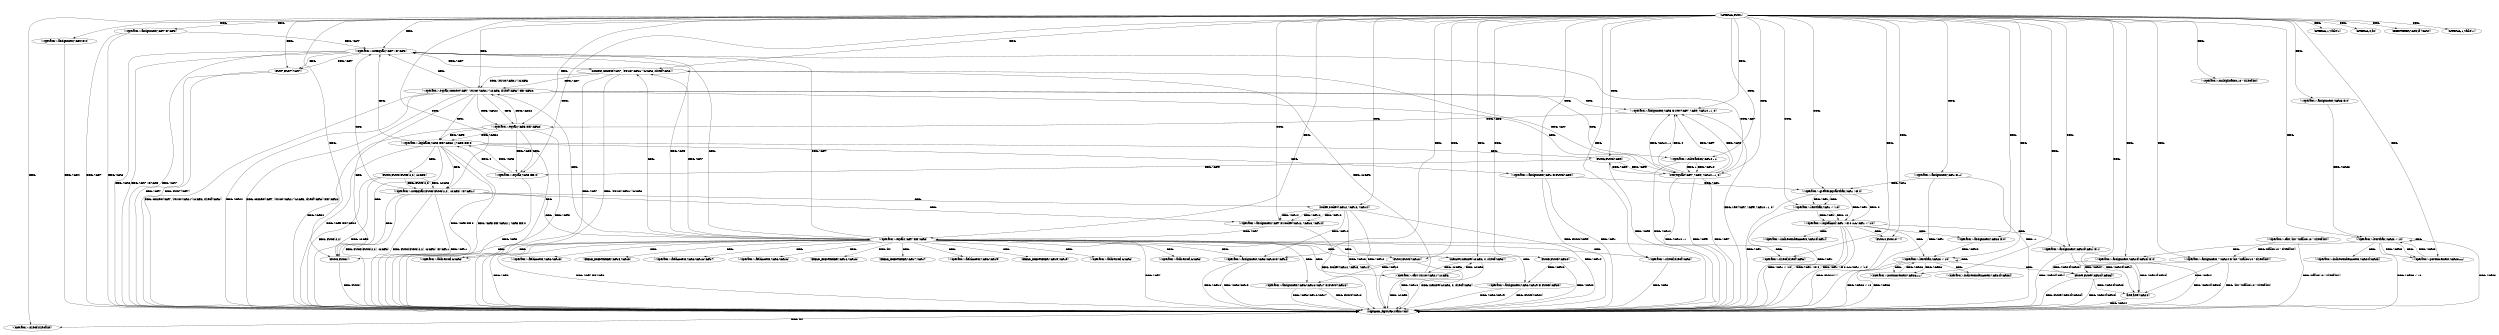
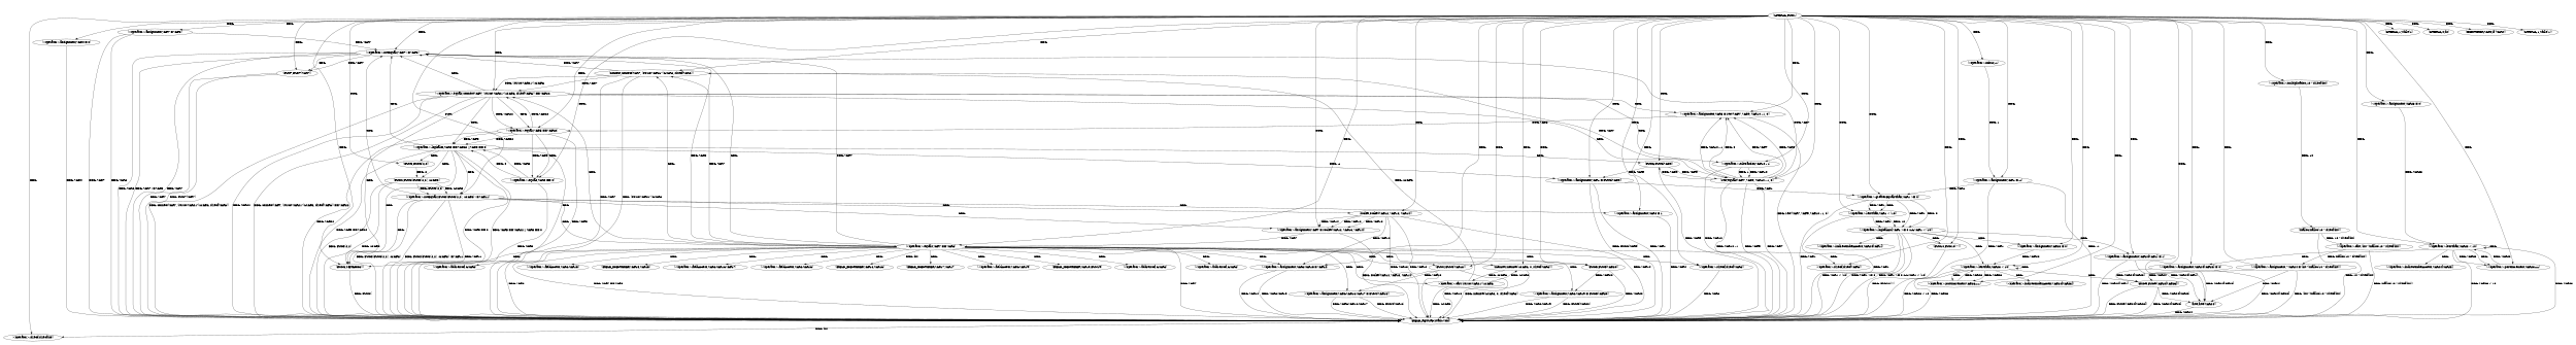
  digraph {
    n1 [label="(LITERAL,FUN1)"]
    n2 [label="(<operator>.assignment,VAR1 = -1)"]
+   n3 [label="(<operator>.minus,-1)"]
    n4 [label="(LITERAL,1,while(1))"]
    n5 [label="(<operator>.assignment,VAR4 = 0)"]
    n6 [label="(<operator>.assignment,VAR7 = VAR8)"]
    n7 [label="(<operator>.notEquals,FUN2(FUN3(2,2), &VAR3) != VAR11)"]
+   n8 [label="(FUN3,FUN3(2,2))"]
+   n9 [label="(<operator>.assignment,VAR4 = 1)"]
    n10 [label="(<operator>.assignment,VAR7 = socket(VAR12, VAR13, VAR14))"]
    n11 [label="(socket,socket(VAR12, VAR13, VAR14))"]
    n12 [label="(<operator>.equals,VAR7 == VAR8)"]
    n13 [label="(memset,memset(&VAR6, 0, sizeof(VAR6)))"]
    n14 [label="(<operator>.sizeOf,sizeof(VAR6))"]
    n15 [label="(<operator>.assignment,VAR6.VAR15 = VAR12)"]
    n16 [label="(FUN4,FUN4(VAR18))"]
    n17 [label="(FUN5,FUN5(VAR20))"]
    n18 [label="(<operator>.equals,connect(VAR7, (struct VAR21*)&VAR6, sizeof(VAR6)) == VAR22)"]
    n19 [label="(connect,connect(VAR7, (struct VAR21*)&VAR6, sizeof(VAR6)))"]
    n20 [label="(<operator>.sizeOf,sizeof(VAR6))"]
    n21 [label="(<operator>.assignment,VAR5 = recv(VAR7, VAR9, VAR10 - 1, 0))"]
    n22 [label="(recv,equals(VAR7, VAR9, VAR10 - 1, 0))"]
    n23 [label="(<operator>.subtraction,VAR10 - 1)"]
    n24 [label="(<operator>.equals,VAR5 == VAR22)"]
    n25 [label="(<operator>.equals,VAR5 == 0)"]
    n26 [label="(<operator>.assignment,VAR1 = FUN6(VAR9))"]
    n27 [label="(FUN6,FUN6(VAR9))"]
    n28 [label="(LITERAL,0,do)"]
    n29 [label="(<operator>.notEquals,VAR7 != VAR8)"]
    n30 [label="(FUN7,FUN7(VAR7))"]
    n31 [label="(IDENTIFIER,VAR4,if (VAR4))"]
-   n32 [label="(FUN8,FUN8())"]
+   n32 [label="(FUN8,METHOD8())"]
    n33 [label="(LITERAL,1,while(1))"]
    n34 [label="(<operator>.assignment,* VAR24 = (int *)malloc(10 * sizeof(int)))"]
    n35 [label="(<operator>.multiplication,10 * sizeof(int))"]
    n36 [label="(<operator>.sizeOf,sizeof(int))"]
    n37 [label="(<operator>.assignment,VAR23 = 0)"]
    n38 [label="(<operator>.lessThan,VAR23 < 10)"]
    n39 [label="(<operator>.postIncrement,VAR23++)"]
    n40 [label="(<operator>.assignment,VAR24[VAR23] = 0)"]
    n41 [label="(<operator>.greaterEqualsThan,VAR1 >= 0)"]
    n42 [label="(<operator>.lessThan,VAR1 < (10))"]
    n43 [label="(<operator>.assignment,VAR24[VAR1] = 1)"]
    n44 [label="(<operator>.assignment,VAR23 = 0)"]
    n45 [label="(<operator>.lessThan,VAR23 < 10)"]
    n46 [label="(<operator>.postIncrement,VAR23++)"]
    n47 [label="(FUN10,FUN10(\"\"))"]
    n48 [label="(free,free(VAR24))"]
-   n49 [label="(METHOD_RETURN,static void)"]
+   n49 [label="(FIELD_RETURN,static void)"]
    n50 [label="(FUN2,FUN2(FUN3(2,2), &VAR3))"]
    n51 [label="(<operator>.assignment,VAR6.VAR16.VAR17 = FUN4(VAR18))"]
    n52 [label="(<operator>.assignment,VAR6.VAR19 = FUN5(VAR20))"]
    n53 [label="(<operator>.cast,(struct VAR21*)&VAR6)"]
    n54 [label="(<operator>.addressOf,&VAR6)"]
    n55 [label="(<operator>.fieldAccess,VAR6.VAR15)"]
    n56 [label="(FIELD_IDENTIFIER,VAR15,VAR15)"]
    n57 [label="(<operator>.fieldAccess,VAR6.VAR16.VAR17)"]
    n58 [label="(<operator>.fieldAccess,VAR6.VAR16)"]
    n59 [label="(FIELD_IDENTIFIER,VAR16,VAR16)"]
    n60 [label="(FIELD_IDENTIFIER,VAR17,VAR17)"]
    n61 [label="(<operator>.fieldAccess,VAR6.VAR19)"]
-   n62 [label="(FIELD_IDENTIFIER,VAR19,VAR19)"]
+   n62 [label="(FIELD_IDENTIFIER,VAR19,FUN19)"]
    n63 [label="(<operator>.addressOf,&VAR6)"]
    n64 [label="(<operator>.logicalOr,VAR5 == VAR22 || VAR5 == 0)"]
    n65 [label="(FUN9,FUN9(VAR24[VAR23]))"]
+   n66 [label="(malloc,malloc(10 * sizeof(int)))"]
    n67 [label="(<operator>.indirectIndexAccess,VAR24[VAR23])"]
    n68 [label="(<operator>.logicalAnd,VAR1 >= 0 && VAR1 < (10))"]
    n69 [label="(<operator>.indirectIndexAccess,VAR24[VAR23])"]
    n70 [label="(<operator>.addressOf,&VAR3)"]
    n71 [label="(<operator>.cast,(int *)malloc(10 * sizeof(int)))"]
    n72 [label="(<operator>.indirectIndexAccess,VAR24[VAR1])"]
    n1 -> n2 [label="DDG: "]
+   n1 -> n3 [label="DDG: "]
    n1 -> n4 [label="DDG: "]
    n1 -> n5 [label="DDG: "]
    n1 -> n6 [label="DDG: "]
-   n1 -> n7 [label="DDG: "]
+   n1 -> n7 [label="FUN: "]
+   n1 -> n8 [label="DDG: "]
+   n1 -> n9 [label="DDG: "]
    n1 -> n10 [label="DDG: "]
    n1 -> n11 [label="DDG: "]
    n1 -> n12 [label="DDG: "]
    n1 -> n13 [label="DDG: "]
    n1 -> n14 [label="DDG: "]
    n1 -> n15 [label="DDG: "]
    n1 -> n16 [label="DDG: "]
    n1 -> n17 [label="DDG: "]
    n1 -> n18 [label="DDG: "]
    n1 -> n19 [label="DDG: "]
    n1 -> n20 [label="DDG: "]
    n1 -> n21 [label="DDG: "]
    n1 -> n22 [label="DDG: "]
    n1 -> n23 [label="DDG: "]
    n1 -> n24 [label="DDG: "]
    n1 -> n25 [label="DDG: "]
    n1 -> n26 [label="DDG: "]
    n1 -> n27 [label="DDG: "]
    n1 -> n28 [label="DDG: "]
    n1 -> n29 [label="DDG: "]
    n1 -> n30 [label="DDG: "]
    n1 -> n31 [label="DDG: "]
    n1 -> n32 [label="DDG: "]
    n1 -> n33 [label="DDG: "]
    n1 -> n34 [label="DDG: "]
    n1 -> n35 [label="DDG: "]
    n1 -> n36 [label="DDG: "]
    n1 -> n37 [label="DDG: "]
    n1 -> n38 [label="DDG: "]
    n1 -> n39 [label="DDG: "]
    n1 -> n40 [label="DDG: "]
    n1 -> n41 [label="DDG: "]
    n1 -> n42 [label="DDG: "]
    n1 -> n43 [label="DDG: "]
    n1 -> n44 [label="DDG: "]
    n1 -> n45 [label="DDG: "]
    n1 -> n46 [label="DDG: "]
    n1 -> n47 [label="DDG: "]
    n1 -> n48 [label="DDG: "]
    n2 -> n41 [label="DDG: VAR1"]
    n2 -> n49 [label="DDG: VAR1"]
    n2 -> n49 [label="DDG: -1"]
+   n3 -> n2 [label="DDG: 1"]
    n5 -> n49 [label="DDG: VAR4"]
    n6 -> n29 [label="DDG: VAR7"]
    n6 -> n49 [label="DDG: VAR8"]
    n6 -> n49 [label="DDG: VAR7"]
+   n7 -> n9 [label="CDG: "]
    n7 -> n10 [label="CDG: "]
    n7 -> n11 [label="CDG: "]
    n7 -> n12 [label="CDG: "]
    n7 -> n29 [label="CDG: "]
    n7 -> n32 [label="CDG: "]
    n7 -> n49 [label="DDG: FUN2(FUN3(2,2), &VAR3)"]
    n7 -> n49 [label="DDG: FUN2(FUN3(2,2), &VAR3) != VAR11"]
    n7 -> n49 [label="DDG: VAR11"]
+   n8 -> n50 [label="DDG: 2"]
+   n9 -> n49 [label="DDG: VAR4"]
    n10 -> n12 [label="DDG: VAR7"]
    n10 -> n49 [label="DDG: socket(VAR12, VAR13, VAR14)"]
    n11 -> n10 [label="DDG: VAR12"]
    n11 -> n10 [label="DDG: VAR13"]
    n11 -> n10 [label="DDG: VAR14"]
    n11 -> n15 [label="DDG: VAR12"]
    n11 -> n49 [label="DDG: VAR12"]
    n11 -> n49 [label="DDG: VAR14"]
    n11 -> n49 [label="DDG: VAR13"]
    n12 -> n13 [label="CDG: "]
    n12 -> n14 [label="CDG: "]
    n12 -> n15 [label="CDG: "]
    n12 -> n16 [label="CDG: "]
-   n12 -> n70 [label="CDG: "]
+   n12 -> n17 [label="CDG: "]
    n12 -> n18 [label="CDG: "]
    n12 -> n19 [label="DDG: VAR7"]
    n12 -> n19 [label="CDG: "]
    n12 -> n20 [label="CDG: "]
    n12 -> n29 [label="DDG: VAR7"]
    n12 -> n29 [label="DDG: VAR8"]
    n12 -> n29 [label="CDG: "]
    n12 -> n32 [label="CDG: "]
    n12 -> n49 [label="DDG: VAR8"]
    n12 -> n49 [label="DDG: VAR7 == VAR8"]
    n12 -> n49 [label="DDG: VAR7"]
    n12 -> n51 [label="CDG: "]
    n12 -> n52 [label="CDG: "]
    n12 -> n53 [label="CDG: "]
    n12 -> n54 [label="CDG: "]
    n12 -> n55 [label="CDG: "]
    n12 -> n56 [label="CDG: "]
    n12 -> n57 [label="CDG: "]
    n12 -> n58 [label="CDG: "]
    n12 -> n59 [label="DDG: int"]
    n12 -> n60 [label="CDG: "]
    n12 -> n61 [label="CDG: "]
    n12 -> n62 [label="CDG: "]
    n12 -> n63 [label="CDG: "]
    n13 -> n49 [label="DDG: memset(&VAR6, 0, sizeof(VAR6))"]
    n13 -> n53 [label="DDG: &VAR6"]
    n15 -> n49 [label="DDG: VAR6.VAR15"]
    n15 -> n49 [label="DDG: VAR12"]
    n16 -> n49 [label="DDG: VAR18"]
    n16 -> n51 [label="DDG: VAR18"]
    n17 -> n49 [label="DDG: VAR20"]
    n17 -> n52 [label="DDG: VAR20"]
    n18 -> n21 [label="CDG: "]
    n18 -> n22 [label="CDG: "]
    n18 -> n23 [label="CDG: "]
    n18 -> n24 [label="DDG: VAR22"]
    n18 -> n24 [label="CDG: "]
    n18 -> n29 [label="CDG: "]
    n18 -> n32 [label="CDG: "]
    n18 -> n49 [label="DDG: connect(VAR7, (struct VAR21*)&VAR6, sizeof(VAR6))"]
    n18 -> n49 [label="DDG: VAR22"]
    n18 -> n49 [label="DDG: connect(VAR7, (struct VAR21*)&VAR6, sizeof(VAR6)) == VAR22"]
    n18 -> n64 [label="CDG: "]
    n19 -> n18 [label="DDG: VAR7"]
    n19 -> n18 [label="DDG: (struct VAR21*)&VAR6"]
    n19 -> n22 [label="DDG: VAR7"]
-   n29 -> n19 [label="DDG: VAR7"]
+   n19 -> n29 [label="DDG: VAR7"]
    n19 -> n49 [label="DDG: VAR7"]
    n19 -> n49 [label="DDG: (struct VAR21*)&VAR6"]
    n20 -> n49 [label="DDG: VAR6"]
    n21 -> n24 [label="DDG: VAR5"]
    n21 -> n49 [label="DDG: recv(VAR7, VAR9, VAR10 - 1, 0)"]
    n22 -> n21 [label="DDG: VAR7"]
    n22 -> n21 [label="DDG: VAR9"]
    n22 -> n21 [label="DDG: VAR10 - 1"]
    n22 -> n21 [label="DDG: 0"]
    n22 -> n27 [label="DDG: VAR9"]
    n22 -> n29 [label="DDG: VAR7"]
    n22 -> n49 [label="DDG: VAR10 - 1"]
    n22 -> n49 [label="DDG: VAR9"]
    n22 -> n49 [label="DDG: VAR7"]
    n23 -> n22 [label="DDG: VAR10"]
    n23 -> n22 [label="DDG: 1"]
    n23 -> n49 [label="DDG: VAR10"]
    n24 -> n18 [label="DDG: VAR22"]
    n24 -> n25 [label="DDG: VAR5"]
    n24 -> n25 [label="CDG: "]
    n24 -> n49 [label="DDG: VAR5"]
    n24 -> n49 [label="DDG: VAR22"]
    n24 -> n64 [label="DDG: VAR5"]
    n24 -> n64 [label="DDG: VAR22"]
    n25 -> n49 [label="DDG: VAR5"]
    n25 -> n64 [label="DDG: VAR5"]
    n25 -> n64 [label="DDG: 0"]
    n26 -> n41 [label="DDG: VAR1"]
    n26 -> n49 [label="DDG: VAR1"]
    n26 -> n49 [label="DDG: FUN6(VAR9)"]
    n27 -> n22 [label="DDG: VAR9"]
-   n27 -> n25 [label="DDG: VAR9"]
+   n27 -> n26 [label="DDG: VAR9"]
    n27 -> n49 [label="DDG: VAR9"]
    n29 -> n30 [label="DDG: VAR7"]
    n29 -> n30 [label="CDG: "]
    n29 -> n49 [label="DDG: VAR8"]
    n29 -> n49 [label="DDG: VAR7 != VAR8"]
    n29 -> n49 [label="DDG: VAR7"]
    n30 -> n49 [label="DDG: VAR7"]
    n30 -> n49 [label="DDG: FUN7(VAR7)"]
    n32 -> n49 [label="DDG: FUN8()"]
    n34 -> n48 [label="DDG: VAR24"]
    n34 -> n49 [label="DDG: (int *)malloc(10 * sizeof(int))"]
    n34 -> n65 [label="DDG: VAR24"]
+   n35 -> n66 [label="DDG: 10"]
    n37 -> n38 [label="DDG: VAR23"]
    n38 -> n38 [label="CDG: "]
    n38 -> n39 [label="DDG: VAR23"]
    n38 -> n39 [label="CDG: "]
    n38 -> n40 [label="CDG: "]
    n38 -> n49 [label="DDG: VAR23 < 10"]
    n38 -> n49 [label="DDG: VAR23"]
    n38 -> n67 [label="CDG: "]
    n39 -> n38 [label="DDG: VAR23"]
    n40 -> n48 [label="DDG: VAR24[VAR23]"]
    n40 -> n49 [label="DDG: VAR24[VAR23]"]
    n40 -> n65 [label="DDG: VAR24[VAR23]"]
    n41 -> n42 [label="DDG: VAR1"]
    n41 -> n42 [label="CDG: "]
    n41 -> n49 [label="DDG: VAR1"]
    n41 -> n68 [label="DDG: VAR1"]
    n41 -> n68 [label="DDG: 0"]
    n42 -> n49 [label="DDG: VAR1"]
    n42 -> n68 [label="DDG: VAR1"]
    n42 -> n68 [label="DDG: 10"]
    n43 -> n48 [label="DDG: VAR24[VAR1]"]
    n43 -> n49 [label="DDG: VAR24[VAR1]"]
    n44 -> n45 [label="DDG: VAR23"]
    n45 -> n45 [label="CDG: "]
    n45 -> n46 [label="DDG: VAR23"]
    n45 -> n46 [label="CDG: "]
    n45 -> n49 [label="DDG: VAR23"]
    n45 -> n49 [label="DDG: VAR23 < 10"]
    n45 -> n65 [label="CDG: "]
    n45 -> n69 [label="CDG: "]
    n46 -> n45 [label="DDG: VAR23"]
    n47 -> n49 [label="DDG: FUN10(\"\")"]
    n48 -> n49 [label="DDG: VAR24"]
    n49 -> n36 [label="DDG: int"]
    n50 -> n7 [label="DDG: FUN3(2,2)"]
    n50 -> n7 [label="DDG: &VAR3"]
    n50 -> n49 [label="DDG: FUN3(2,2)"]
    n50 -> n49 [label="DDG: &VAR3"]
    n51 -> n49 [label="DDG: FUN4(VAR18)"]
    n51 -> n49 [label="DDG: VAR6.VAR16.VAR17"]
    n52 -> n49 [label="DDG: VAR6.VAR19"]
    n52 -> n49 [label="DDG: FUN5(VAR20)"]
    n53 -> n13 [label="DDG: &VAR6"]
    n53 -> n19 [label="DDG: &VAR6"]
    n53 -> n49 [label="DDG: &VAR6"]
    n64 -> n7 [label="CDG: "]
-   n64 -> n26 [label="CDG: "]
+   n64 -> n8 [label="CDG: "]
+   n64 -> n26 [label="DDG: -1"]
    n64 -> n27 [label="CDG: "]
    n64 -> n29 [label="CDG: "]
    n64 -> n32 [label="CDG: "]
    n64 -> n49 [label="DDG: VAR5 == VAR22"]
    n64 -> n49 [label="DDG: VAR5 == 0"]
    n64 -> n49 [label="DDG: VAR5 == VAR22 || VAR5 == 0"]
    n64 -> n50 [label="CDG: "]
    n64 -> n70 [label="CDG: "]
    n65 -> n48 [label="DDG: VAR24[VAR23]"]
    n65 -> n49 [label="DDG: VAR24[VAR23]"]
    n65 -> n49 [label="DDG: FUN9(VAR24[VAR23])"]
+   n66 -> n49 [label="DDG: 10 * sizeof(int)"]
+   n66 -> n71 [label="DDG: 10 * sizeof(int)"]
    n68 -> n43 [label="CDG: "]
    n68 -> n44 [label="CDG: "]
    n68 -> n45 [label="CDG: "]
    n68 -> n47 [label="CDG: "]
    n68 -> n49 [label="DDG: VAR1 < (10)"]
    n68 -> n49 [label="DDG: VAR1 >= 0"]
    n68 -> n49 [label="DDG: VAR1 >= 0 && VAR1 < (10)"]
    n68 -> n72 [label="CDG: "]
    n71 -> n34 [label="DDG: malloc(10 * sizeof(int))"]
    n71 -> n49 [label="DDG: malloc(10 * sizeof(int))"]
  }
